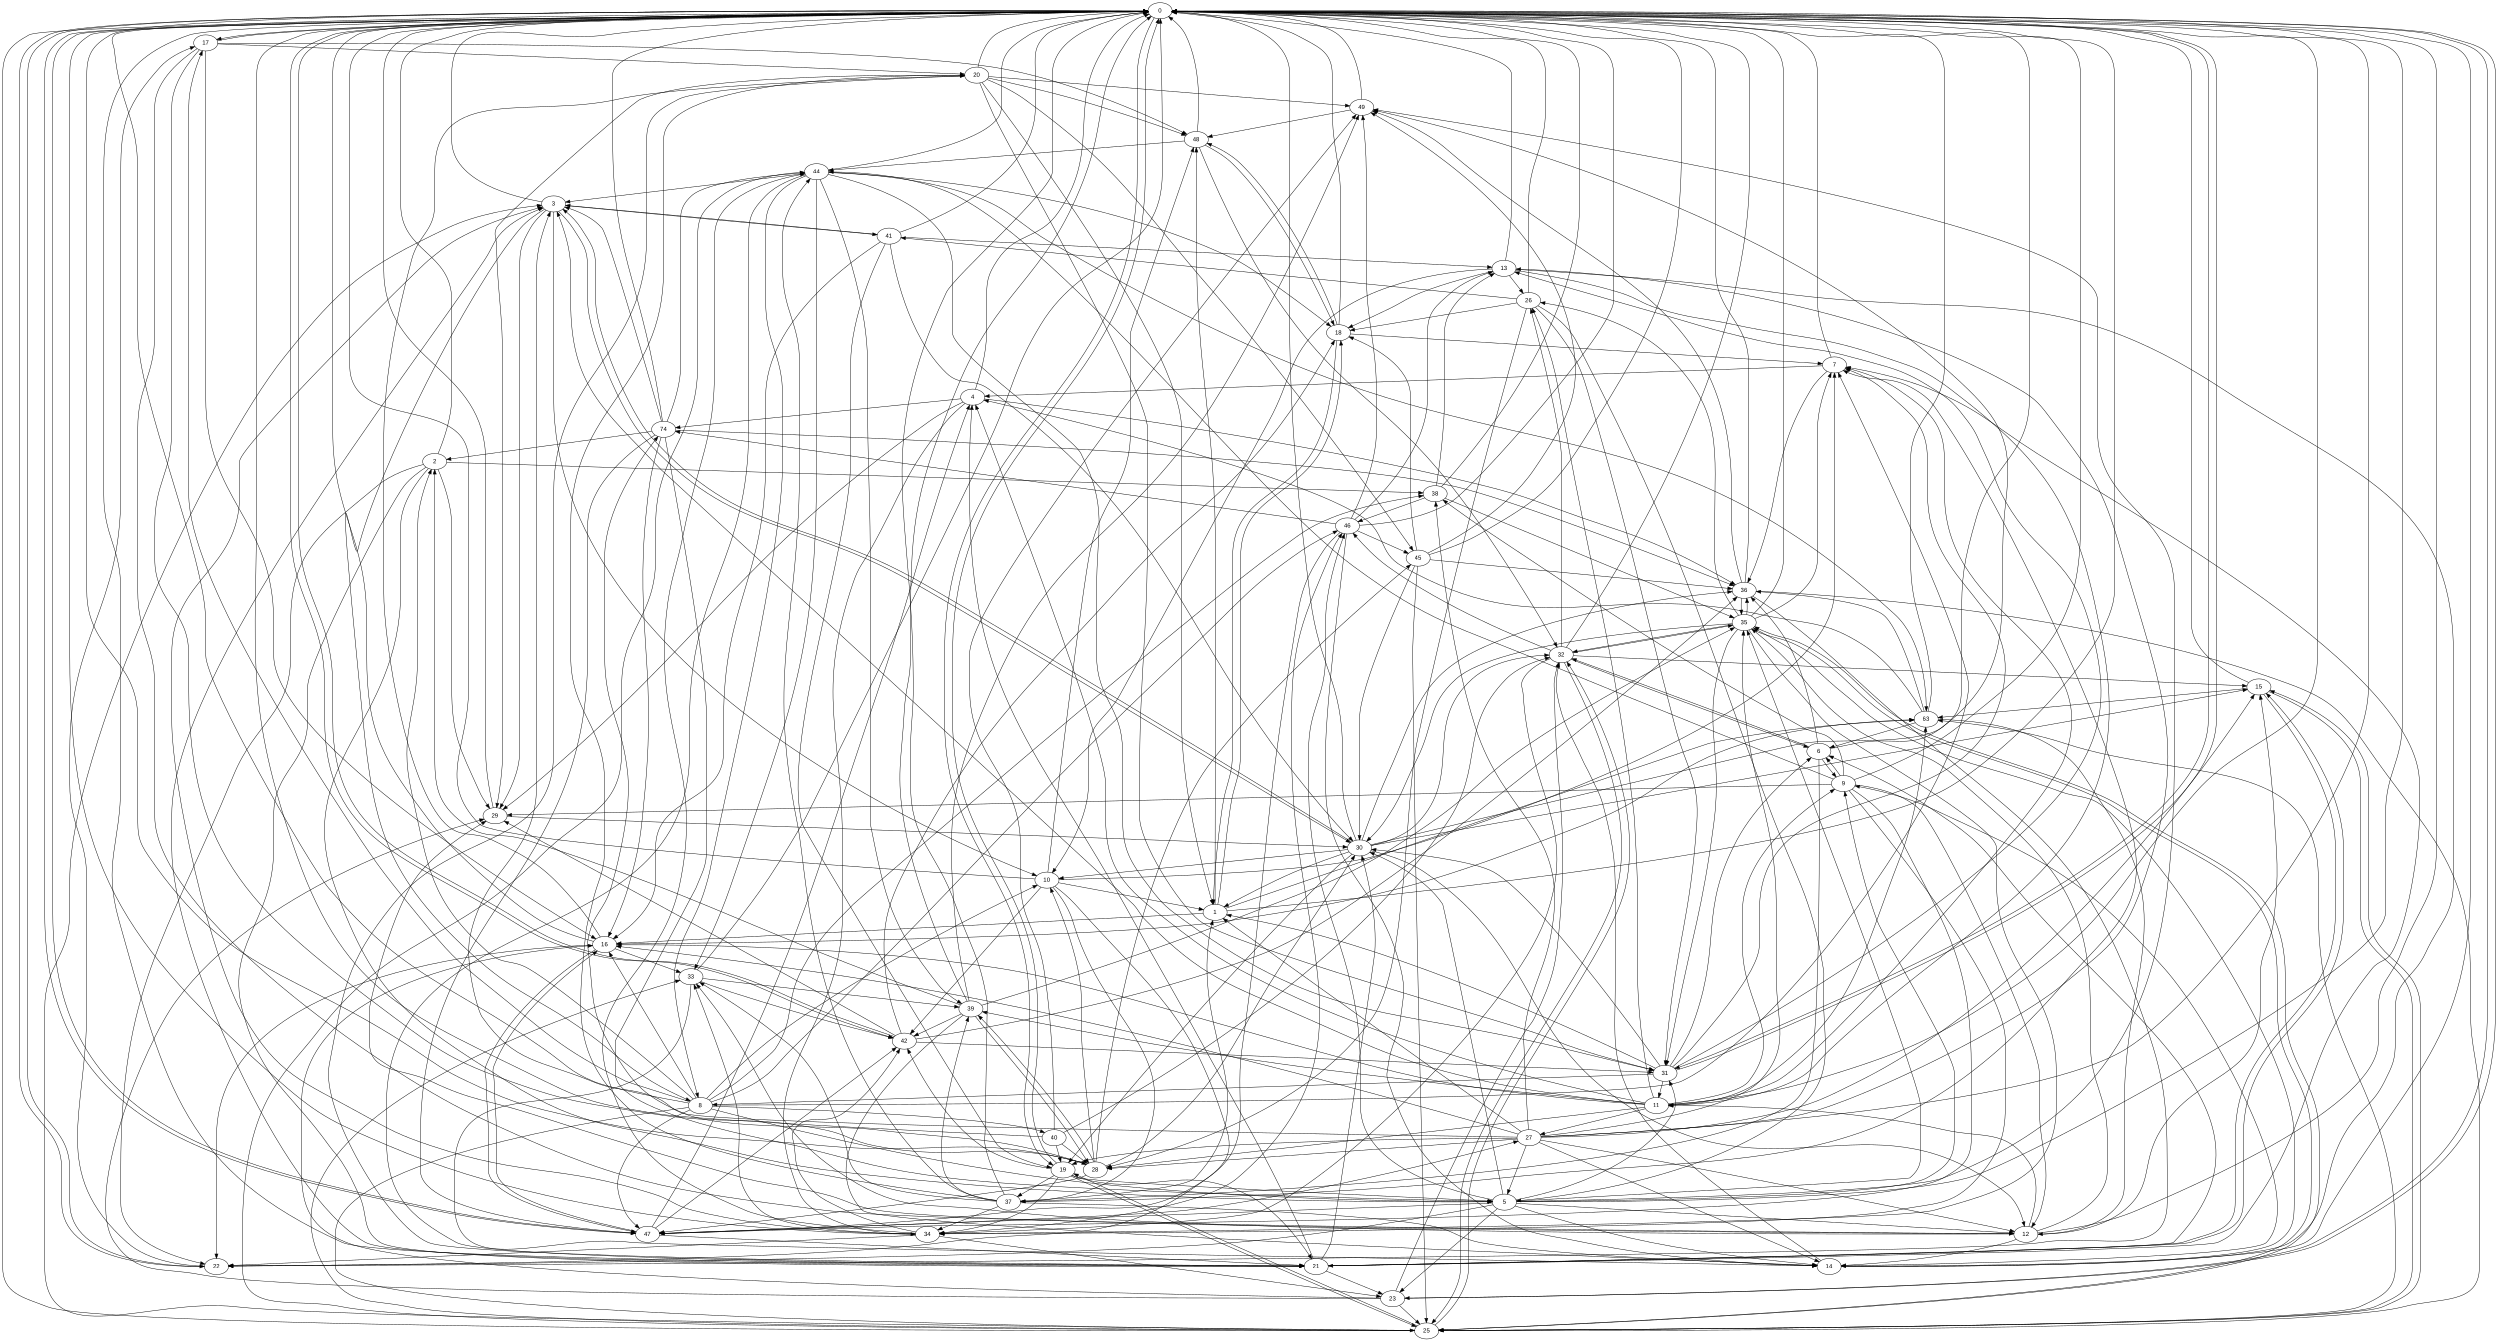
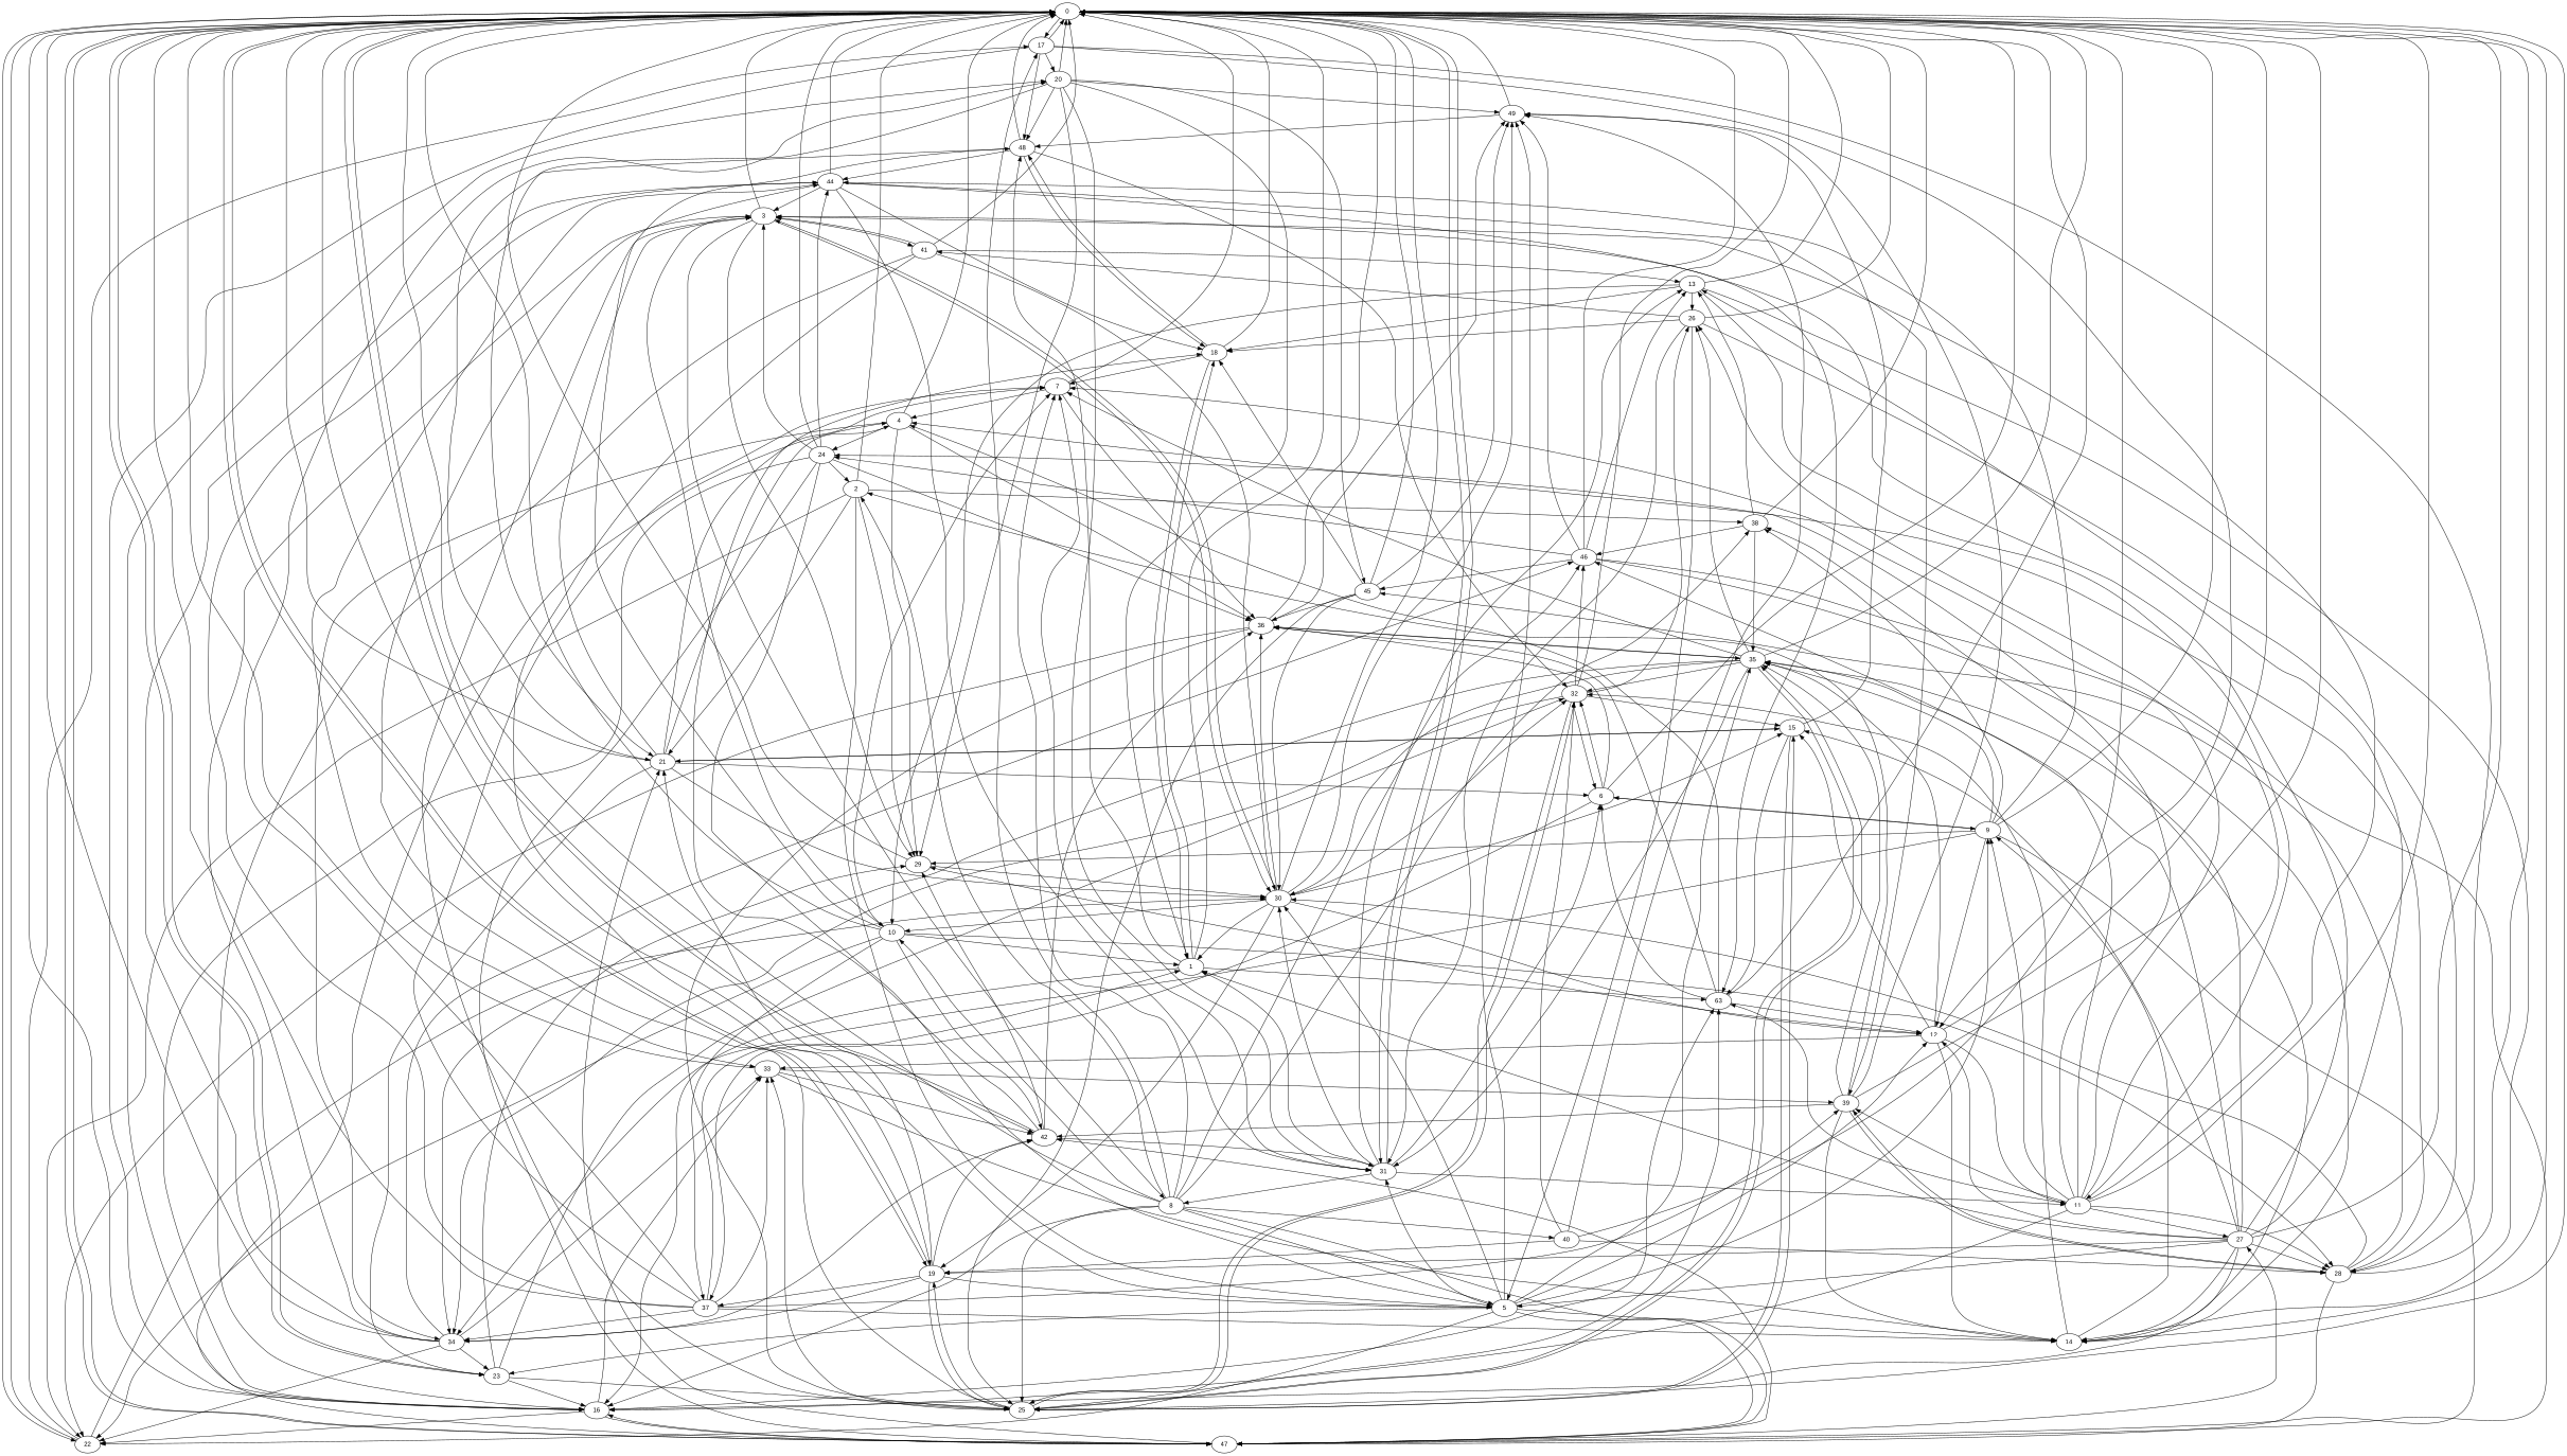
  strict digraph {
    fontname="Liberation Sans"
    node [component_delay=3 fontname="Liberation Sans"]
    edge [fontname="Liberation Sans" wire_delay=1]
    0
    17
    19
    22
    23
    31
    42
    47
    16
    48
    12
    28
    20
    5
    21
    34
    37
    25
    30
    29
    32
    1
    8
    6
    7
    11
    13
    18
    36
    4
    27
    n32 [label=63]
    33
    44
    14
    35
    15
-   24 [label=74]
+   24
    45
    39
    49
    9
    46
    3
    10
    26
    2
    38
    40
    41
    0 -> 17
    0 -> 19
    0 -> 22
    0 -> 23
    0 -> 31
    0 -> 42
    0 -> 47
    17 -> 0
    17 -> 16
    17 -> 48
    17 -> 12
    17 -> 28
    17 -> 20
    19 -> 0
    19 -> 42
    19 -> 5
    19 -> 21
    19 -> 34
    19 -> 37
    19 -> 25
    22 -> 0
    22 -> 17
+   22 -> 30
    23 -> 0
    23 -> 16
    23 -> 25
    23 -> 29
    23 -> 32
    31 -> 0
    31 -> 30
    31 -> 1
    31 -> 8
    31 -> 6
    31 -> 7
    31 -> 11
    31 -> 13
    42 -> 0
    42 -> 31
    42 -> 29
    42 -> 18
    42 -> 36
    47 -> 0
    47 -> 42
    47 -> 16
    47 -> 21
    47 -> 4
    47 -> 27
    16 -> 0
    16 -> 22
    16 -> 47
    16 -> 20
    16 -> n32
    16 -> 33
    48 -> 0
    48 -> 32
    48 -> 18
    48 -> 44
    12 -> 0
    12 -> 29
    12 -> 11
    12 -> 33
    12 -> 14
    12 -> 35
    12 -> 15
    28 -> 0
    28 -> 47
    28 -> 30
    28 -> 24
    28 -> 45
    28 -> 39
    20 -> 0
    20 -> 31
    20 -> 48
    20 -> 21
    20 -> 29
    20 -> 1
    20 -> 45
    20 -> 49
    5 -> 0
    5 -> 22
    5 -> 23
    5 -> 31
    5 -> 47
    5 -> 12
    5 -> 30
    5 -> 14
    5 -> 35
    5 -> 49
    5 -> 9
-   5 -> 46
+   11 -> 46
    21 -> 0
    21 -> 23
    21 -> 30
    21 -> 6
    21 -> 7
    21 -> 4
    21 -> 15
    21 -> 3
    34 -> 0
    34 -> 22
    34 -> 23
    34 -> 42
    34 -> 33
    34 -> 44
    34 -> 46
    34 -> 3
    37 -> 0
    37 -> 20
    37 -> 34
    37 -> 1
    37 -> 7
    37 -> 33
    37 -> 44
    37 -> 14
    37 -> 39
    25 -> 0
    25 -> 19
    25 -> 32
    25 -> n32
    25 -> 33
    25 -> 44
    25 -> 35
    25 -> 15
    25 -> 3
    30 -> 0
    30 -> 19
    30 -> 12
    30 -> 32
    30 -> 1
    30 -> 36
    30 -> 15
    30 -> 49
    30 -> 3
    30 -> 10
    29 -> 0
    29 -> 30
    32 -> 0
    32 -> 34
    32 -> 25
    32 -> 6
-   32 -> 35
+   9 -> 35
    32 -> 15
    32 -> 46
    32 -> 26
    1 -> 0
    1 -> 16
    1 -> 48
    1 -> 18
    1 -> n32
    8 -> 0
    8 -> 17
    8 -> 47
    8 -> 16
    8 -> 5
    8 -> 25
    8 -> 7
    8 -> 46
    8 -> 10
    8 -> 2
    8 -> 38
    8 -> 40
    6 -> 0
    6 -> 37
    6 -> 32
    6 -> 36
    6 -> 9
    7 -> 0
    7 -> 36
    7 -> 4
    11 -> 0
    11 -> 16
    11 -> 28
    11 -> 7
    11 -> 4
    11 -> 27
    11 -> n32
    11 -> 39
    11 -> 9
    11 -> 3
    11 -> 26
    13 -> 0
    13 -> 11
    13 -> 18
    13 -> 14
    13 -> 10
    13 -> 26
    18 -> 0
    18 -> 48
    18 -> 1
    18 -> 7
    36 -> 0
    36 -> 22
    36 -> 25
    36 -> 35
    36 -> 49
    4 -> 0
    4 -> 34
    4 -> 29
    4 -> 36
    4 -> 24
    27 -> 0
    27 -> 19
    27 -> 16
    27 -> 12
    27 -> 28
    27 -> 5
    27 -> 1
    27 -> 13
    27 -> 14
    27 -> 35
    27 -> 15
    27 -> 3
    27 -> 38
    n32 -> 0
    n32 -> 12
    n32 -> 6
    n32 -> 36
    n32 -> 4
    33 -> 0
    33 -> 42
    33 -> 14
    33 -> 39
    44 -> 0
    44 -> 31
-   44 -> 21
-   44 -> 8
+   48 -> 21
    44 -> 18
    44 -> n32
    44 -> 33
    44 -> 39
    44 -> 3
    14 -> 0
    14 -> 32
    14 -> 35
    14 -> 9
    35 -> 0
    35 -> 31
    35 -> 34
    35 -> 25
    35 -> 30
    35 -> 32
    35 -> 7
    35 -> 36
    35 -> 26
-   15 -> 0
+   15 -> 49
    15 -> 21
    15 -> 25
    15 -> n32
    24 -> 0
    24 -> 47
    24 -> 16
    24 -> 5
    24 -> 36
    24 -> 44
    24 -> 3
    24 -> 2
    45 -> 0
    45 -> 25
    45 -> 30
    45 -> 18
    45 -> 36
    45 -> 49
    39 -> 0
    39 -> 42
    39 -> 28
    39 -> 14
    39 -> 35
    39 -> 49
    39 -> 2
    49 -> 0
    49 -> 48
    9 -> 0
    9 -> 47
    9 -> 12
    9 -> 34
    9 -> 29
    9 -> 6
    9 -> 44
    9 -> 38
    46 -> 0
    46 -> 47
    46 -> 13
    46 -> 14
    46 -> 24
    46 -> 45
    46 -> 49
    3 -> 0
    3 -> 30
    3 -> 29
    3 -> 8
    3 -> 10
    3 -> 41
    10 -> 0
    10 -> 22
    10 -> 42
    10 -> 48
-   28 -> 10
+   10 -> 28
    10 -> 37
    10 -> 1
    10 -> 7
    26 -> 0
    26 -> 31
    26 -> 28
    26 -> 5
    26 -> 18
    26 -> 41
    2 -> 0
    2 -> 22
    2 -> 5
    2 -> 21
    2 -> 29
    2 -> 38
    38 -> 0
    38 -> 13
    38 -> 35
    38 -> 46
    40 -> 0
    40 -> 19
    40 -> 28
    40 -> 32
    40 -> 49
    41 -> 0
    41 -> 19
    41 -> 16
    41 -> 30
    41 -> 13
    41 -> 3
  }
